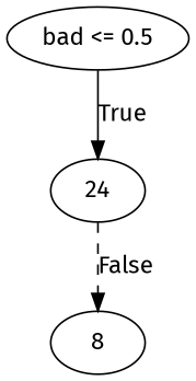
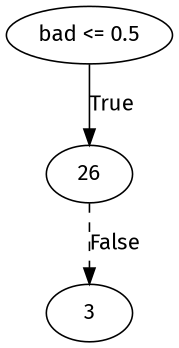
  digraph {
    fontname="Fira Sans"
    node [fontname="Fira Sans"]
    edge [fontname="Fira Sans"]
    n1 [label="bad <= 0.5"]
-   n2 [label=24]
-   n3 [label=8]
+   n2 [label=26]
+   n3 [label=3]
    n1 -> n2 [label=True]
    n2 -> n3 [label=False style=dashed]
  }
